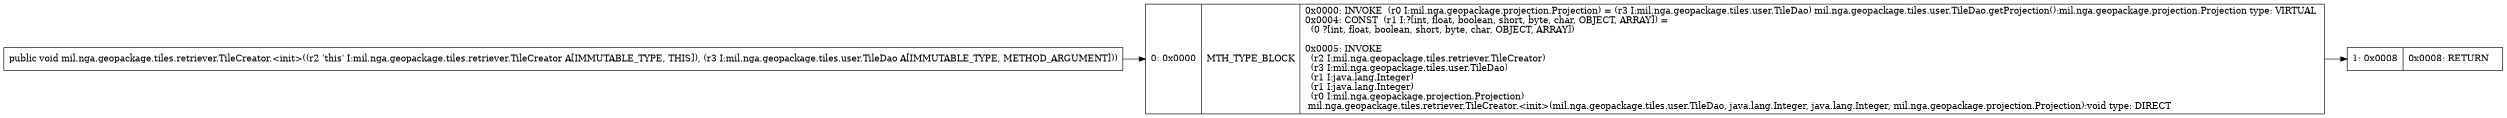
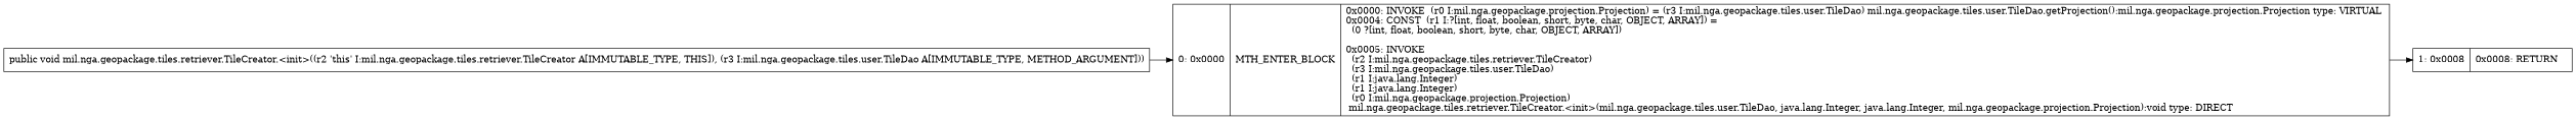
  digraph {
    rankdir=LR
    node [shape=record]
-   n1 [label="{0\:\ 0x0000|MTH_TYPE_BLOCK\l|0x0000: INVOKE  (r0 I:mil.nga.geopackage.projection.Projection) = (r3 I:mil.nga.geopackage.tiles.user.TileDao) mil.nga.geopackage.tiles.user.TileDao.getProjection():mil.nga.geopackage.projection.Projection type: VIRTUAL \l0x0004: CONST  (r1 I:?[int, float, boolean, short, byte, char, OBJECT, ARRAY]) = \l  (0 ?[int, float, boolean, short, byte, char, OBJECT, ARRAY])\l \l0x0005: INVOKE  \l  (r2 I:mil.nga.geopackage.tiles.retriever.TileCreator)\l  (r3 I:mil.nga.geopackage.tiles.user.TileDao)\l  (r1 I:java.lang.Integer)\l  (r1 I:java.lang.Integer)\l  (r0 I:mil.nga.geopackage.projection.Projection)\l mil.nga.geopackage.tiles.retriever.TileCreator.\<init\>(mil.nga.geopackage.tiles.user.TileDao, java.lang.Integer, java.lang.Integer, mil.nga.geopackage.projection.Projection):void type: DIRECT \l}"]
+   n1 [label="{0\:\ 0x0000|MTH_ENTER_BLOCK\l|0x0000: INVOKE  (r0 I:mil.nga.geopackage.projection.Projection) = (r3 I:mil.nga.geopackage.tiles.user.TileDao) mil.nga.geopackage.tiles.user.TileDao.getProjection():mil.nga.geopackage.projection.Projection type: VIRTUAL \l0x0004: CONST  (r1 I:?[int, float, boolean, short, byte, char, OBJECT, ARRAY]) = \l  (0 ?[int, float, boolean, short, byte, char, OBJECT, ARRAY])\l \l0x0005: INVOKE  \l  (r2 I:mil.nga.geopackage.tiles.retriever.TileCreator)\l  (r3 I:mil.nga.geopackage.tiles.user.TileDao)\l  (r1 I:java.lang.Integer)\l  (r1 I:java.lang.Integer)\l  (r0 I:mil.nga.geopackage.projection.Projection)\l mil.nga.geopackage.tiles.retriever.TileCreator.\<init\>(mil.nga.geopackage.tiles.user.TileDao, java.lang.Integer, java.lang.Integer, mil.nga.geopackage.projection.Projection):void type: DIRECT \l}"]
    n2 [label="{1\:\ 0x0008|0x0008: RETURN   \l}"]
    n3 [label="{public void mil.nga.geopackage.tiles.retriever.TileCreator.\<init\>((r2 'this' I:mil.nga.geopackage.tiles.retriever.TileCreator A[IMMUTABLE_TYPE, THIS]), (r3 I:mil.nga.geopackage.tiles.user.TileDao A[IMMUTABLE_TYPE, METHOD_ARGUMENT])) }"]
    n1 -> n2
    n3 -> n1
  }
